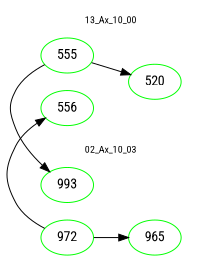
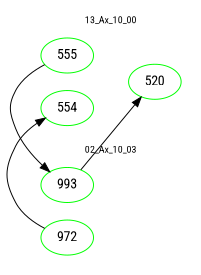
  digraph {
    fontname="Roboto Condensed"
    rankdir=LR
    node [color=green fontname="Roboto Condensed"]
    edge [color=black fontname="Roboto Condensed"]
    n1 [label=555]
    n2 [label=520]
-   n3 [label=556]
+   n3 [label=554]
    n4 [label=972]
-   n5 [label=965]
    n6 [label=993]
    subgraph cluster_1 {
      color=white
      fontsize=10
      label="13_Ax_10_00"
      n1
      n2
      n3
    }
    subgraph cluster_2 {
      color=white
      fontsize=10
      label="02_Ax_10_03"
      n4
-     n5
      n6
    }
-   n1 -> n2
+   n6 -> n2
    n1 -> n6
    n4 -> n3
-   n4 -> n5
  }
